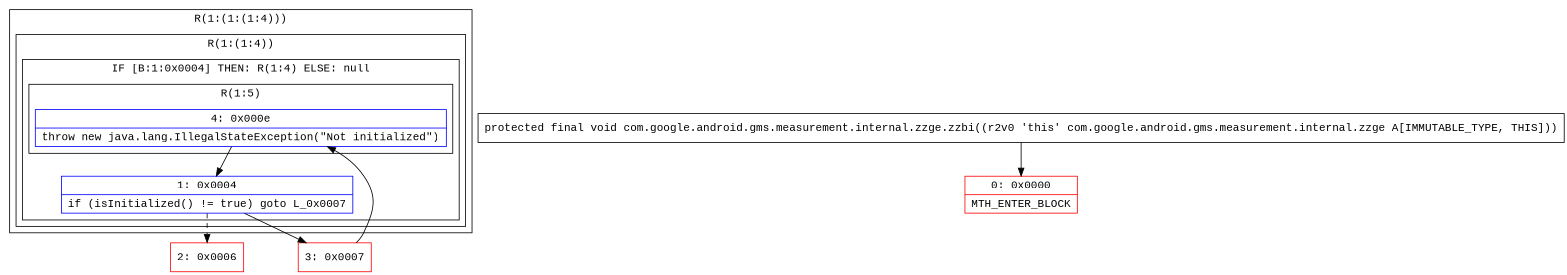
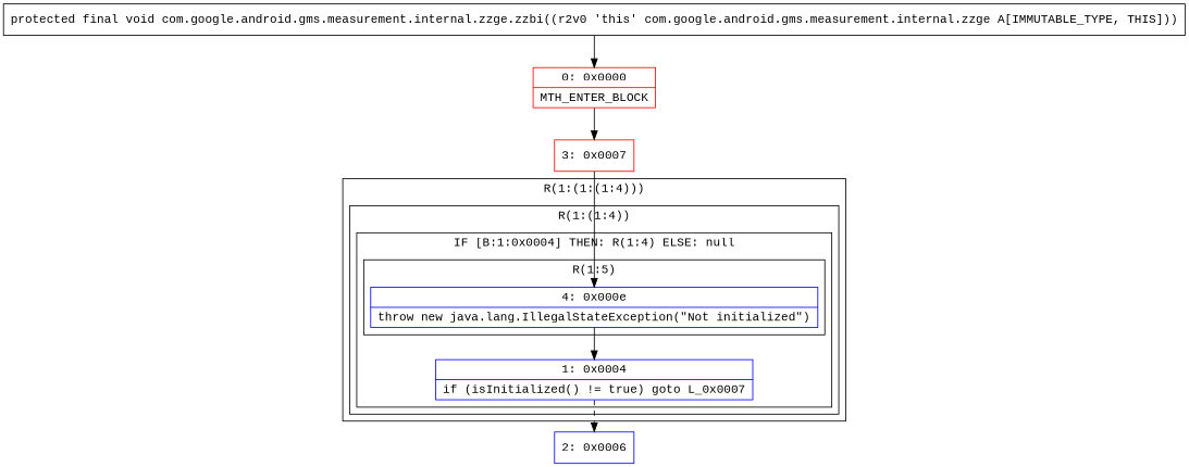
  digraph {
    fontname="Liberation Mono"
    node [color=red fontname="Liberation Mono" shape=record]
    edge [fontname="Liberation Mono"]
    n1 [color=blue label="{4\:\ 0x000e|throw new java.lang.IllegalStateException(\"Not initialized\")\l}"]
    n2 [color=blue label="{1\:\ 0x0004|if (isInitialized() != true) goto L_0x0007\l}"]
-   n3 [label="{2\:\ 0x0006}"]
+   n3 [color=blue label="{2\:\ 0x0006}"]
    n4 [label="{3\:\ 0x0007}"]
    n5 [label="{0\:\ 0x0000|MTH_ENTER_BLOCK\l}"]
    n6 [label="{protected final void com.google.android.gms.measurement.internal.zzge.zzbi((r2v0 'this' com.google.android.gms.measurement.internal.zzge A[IMMUTABLE_TYPE, THIS])) }" color=""]
    subgraph cluster_1 {
      label="R(1:(1:(1:4)))"
      subgraph cluster_2 {
        label="R(1:(1:4))"
        subgraph cluster_3 {
          label="IF [B:1:0x0004] THEN: R(1:4) ELSE: null"
          n2
          subgraph cluster_4 {
            label="R(1:5)"
            n1
          }
        }
      }
    }
    n1 -> n2
    n2 -> n3 [style=dashed]
-   n2 -> n4
+   n5 -> n4
    n4 -> n1
    n6 -> n5
  }
